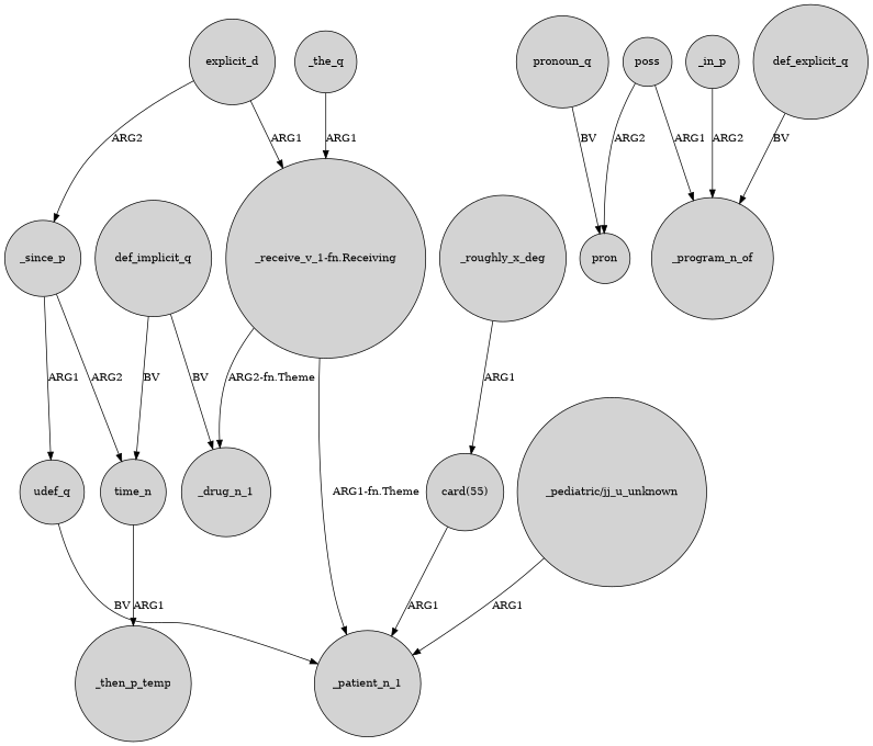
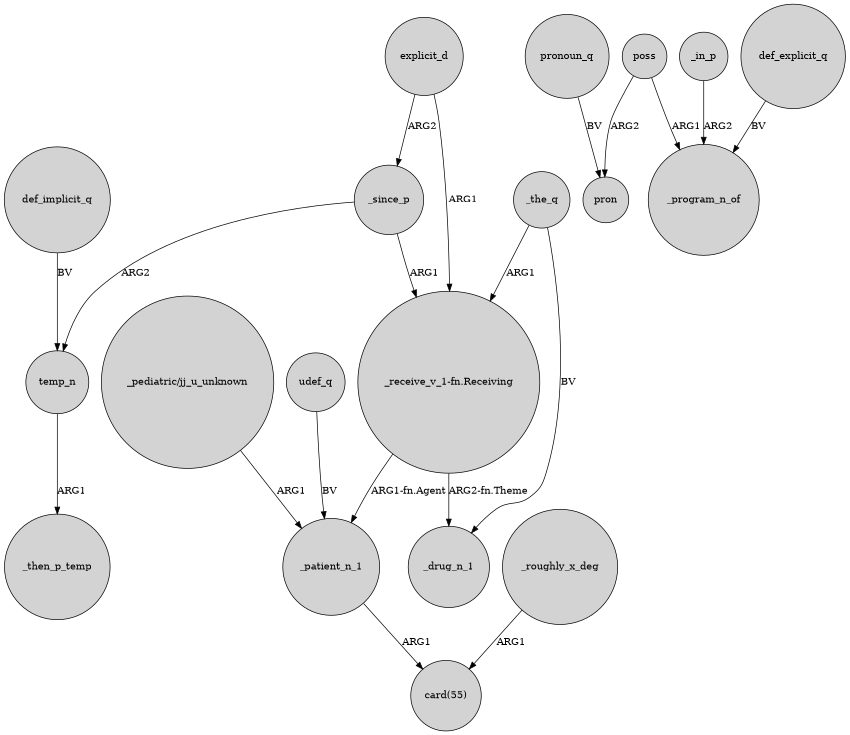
  digraph {
    node [shape=circle style=filled]
    n1 [label=explicit_d]
    _since_p
    "_receive_v_1-fn.Receiving"
-   time_n
+   time_n [label=temp_n]
    _patient_n_1
    _drug_n_1
    _then_p_temp
    n8 [label="card(55)"]
    poss
    pron
    _program_n_of
    _roughly_x_deg
    _the_q
    pronoun_q
    def_explicit_q
    udef_q
    "_pediatric/jj_u_unknown"
    _in_p
    def_implicit_q
    n1 -> _since_p [label=ARG2]
    n1 -> "_receive_v_1-fn.Receiving" [label=ARG1]
-   _since_p -> udef_q [label=ARG1]
+   _since_p -> "_receive_v_1-fn.Receiving" [label=ARG1]
    _since_p -> time_n [label=ARG2]
-   "_receive_v_1-fn.Receiving" -> _patient_n_1 [label="ARG1-fn.Theme"]
+   "_receive_v_1-fn.Receiving" -> _patient_n_1 [label="ARG1-fn.Agent"]
    "_receive_v_1-fn.Receiving" -> _drug_n_1 [label="ARG2-fn.Theme"]
    time_n -> _then_p_temp [label=ARG1]
-   n8 -> _patient_n_1 [label=ARG1]
+   _patient_n_1 -> n8 [label=ARG1]
    poss -> pron [label=ARG2]
    poss -> _program_n_of [label=ARG1]
    _roughly_x_deg -> n8 [label=ARG1]
    _the_q -> "_receive_v_1-fn.Receiving" [label=ARG1]
-   def_implicit_q -> _drug_n_1 [label=BV]
+   _the_q -> _drug_n_1 [label=BV]
    pronoun_q -> pron [label=BV]
    def_explicit_q -> _program_n_of [label=BV]
    udef_q -> _patient_n_1 [label=BV]
    "_pediatric/jj_u_unknown" -> _patient_n_1 [label=ARG1]
    _in_p -> _program_n_of [label=ARG2]
    def_implicit_q -> time_n [label=BV]
  }
